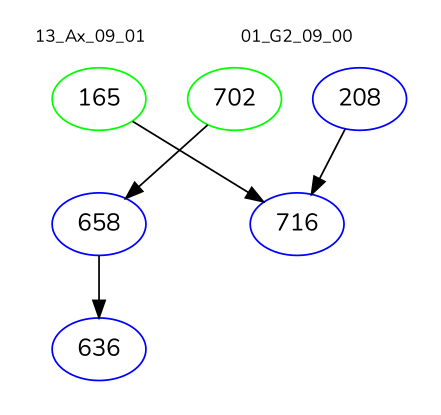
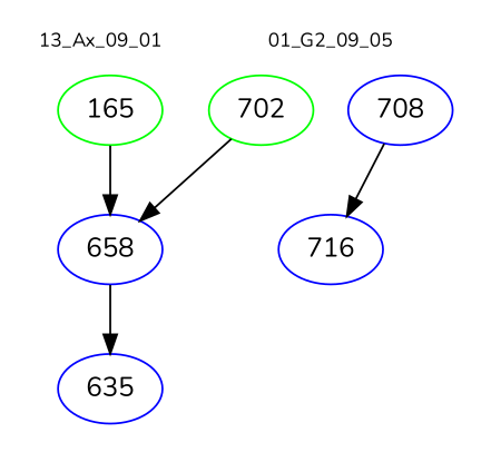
  digraph {
    fontname=Nunito
    node [color=blue fontname=Nunito]
    edge [color=black fontname=Nunito]
    n1 [color=green label=165]
    n2 [label=658]
-   n3 [label=636]
+   n3 [label=635]
    n4 [color=green label=702]
-   n5 [label=208]
+   n5 [label=708]
    n6 [label=716]
    subgraph cluster_1 {
      color=white
      fontsize=10
      label="13_Ax_09_01"
      n1
      n2
      n3
    }
    subgraph cluster_2 {
      color=white
      fontsize=10
-     label="01_G2_09_00"
+     label="01_G2_09_05"
      n4
      n5
      n6
    }
-   n1 -> n6
+   n1 -> n2
    n2 -> n3
    n4 -> n2
    n5 -> n6
  }
